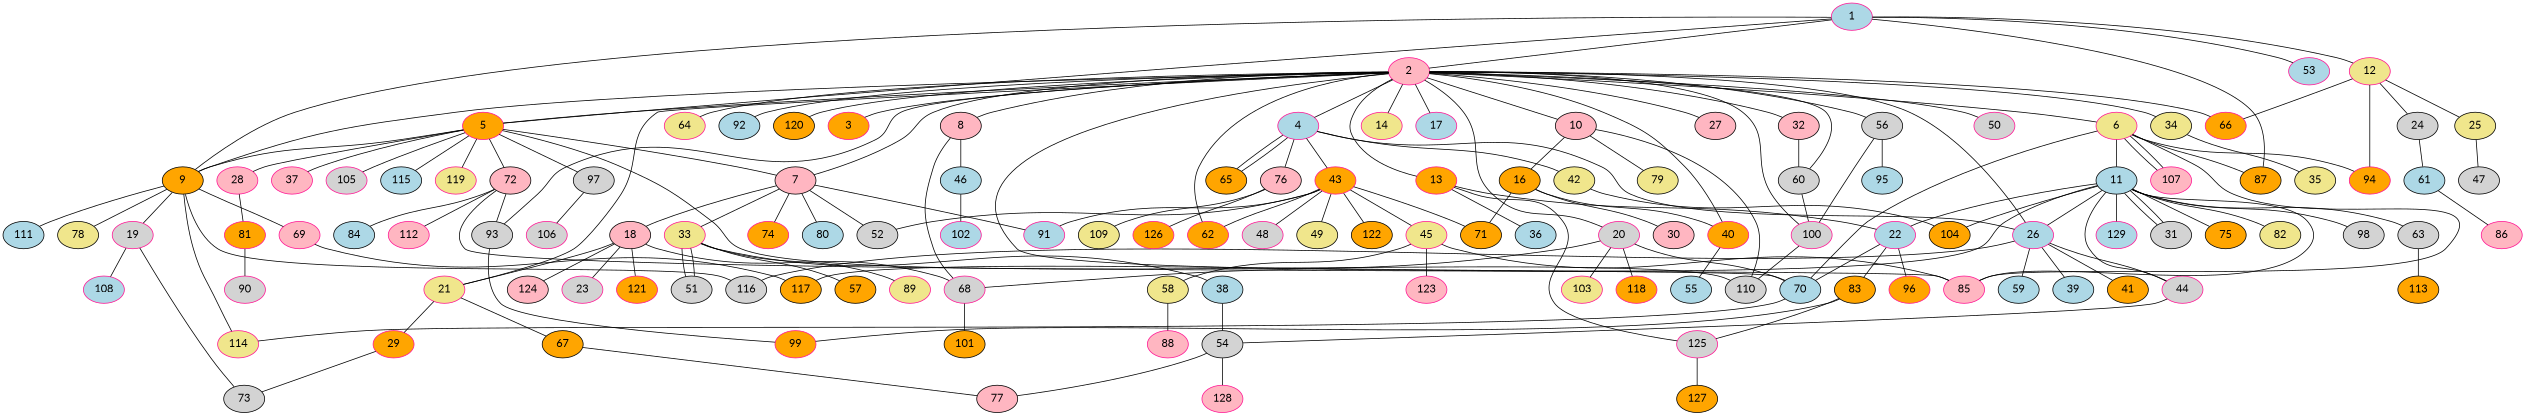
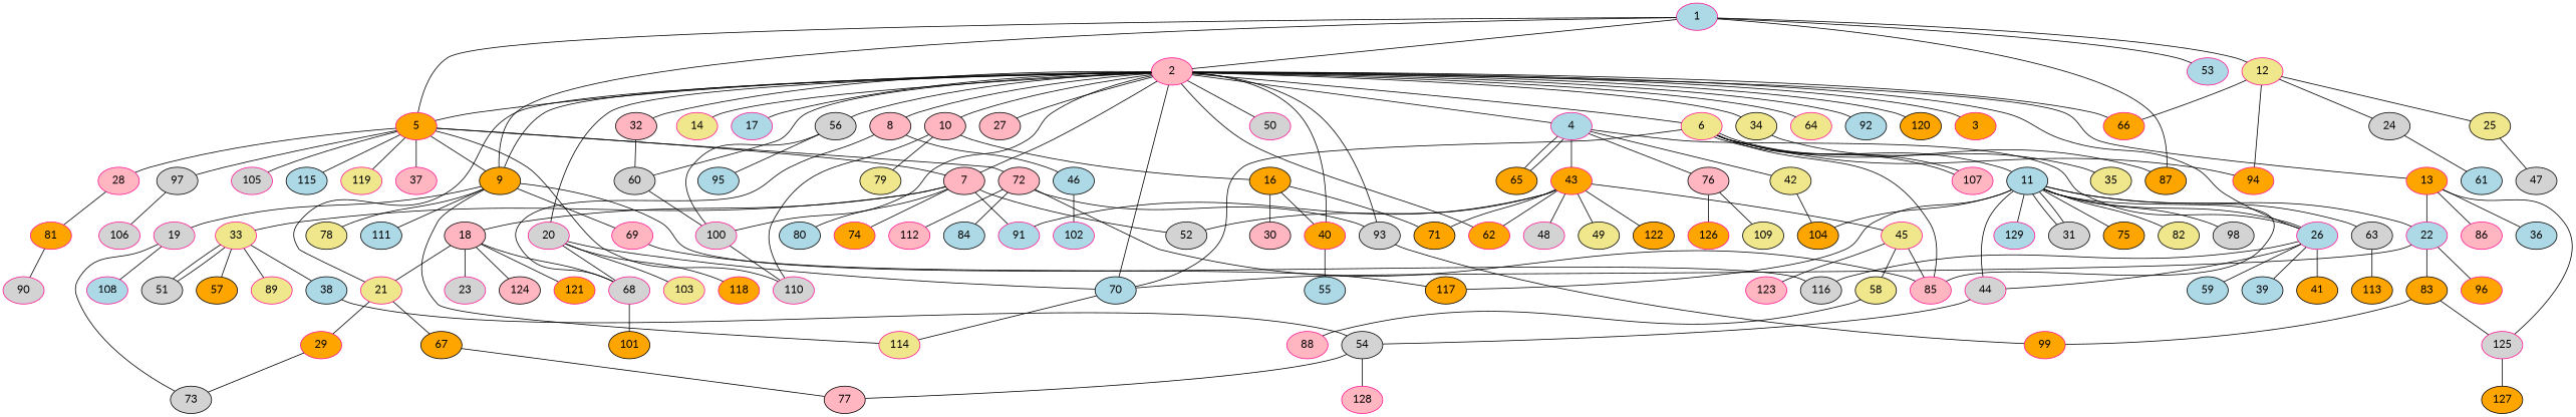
  graph {
    fontname=Lato
    node [color=black fillcolor=orange fontname=Lato style=filled]
    edge [fontname=Lato]
    1 [color=deeppink fillcolor=lightblue]
    2 [color=deeppink fillcolor=lightpink]
    5 [color=deeppink]
    9
    12 [color=deeppink fillcolor=khaki]
    53 [color=deeppink fillcolor=lightblue]
    87
    3 [color=deeppink]
    4 [color=deeppink fillcolor=lightblue]
    6 [color=deeppink fillcolor=khaki]
    7 [fillcolor=lightpink]
    8 [fillcolor=lightpink]
    10 [fillcolor=lightpink]
    13 [color=deeppink]
    14 [color=deeppink fillcolor=khaki]
    17 [color=deeppink fillcolor=lightblue]
    20 [color=deeppink fillcolor=lightgrey]
    21 [color=deeppink fillcolor=khaki]
    26 [color=deeppink fillcolor=lightblue]
    27 [fillcolor=lightpink]
    32 [fillcolor=lightpink]
    34 [fillcolor=khaki]
    40 [color=deeppink]
    50 [color=deeppink fillcolor=lightgrey]
    56 [fillcolor=lightgrey]
    60 [fillcolor=lightgrey]
    62 [color=deeppink]
    64 [color=deeppink fillcolor=khaki]
    66 [color=deeppink]
    70 [fillcolor=lightblue]
    92 [fillcolor=lightblue]
    93 [fillcolor=lightgrey]
    100 [color=deeppink fillcolor=lightgrey]
    120
    28 [color=deeppink fillcolor=lightpink]
    37 [color=deeppink fillcolor=lightpink]
    72 [fillcolor=lightpink]
    97 [fillcolor=lightgrey]
    105 [color=deeppink fillcolor=lightgrey]
-   110 [fillcolor=lightgrey]
+   110 [color=deeppink fillcolor=lightgrey]
    115 [fillcolor=lightblue]
    119 [color=deeppink fillcolor=khaki]
    19 [color=deeppink fillcolor=lightgrey]
    69 [color=deeppink fillcolor=lightpink]
    78 [fillcolor=khaki]
    111 [fillcolor=lightblue]
    114 [color=deeppink fillcolor=khaki]
    116 [fillcolor=lightgrey]
    94 [color=deeppink]
    24 [fillcolor=lightgrey]
    25 [fillcolor=khaki]
    42 [fillcolor=khaki]
    43 [color=deeppink]
    65
    76 [fillcolor=lightpink]
    11 [fillcolor=lightblue]
    85 [color=deeppink fillcolor=lightpink]
    107 [color=deeppink fillcolor=lightpink]
    18 [fillcolor=lightpink]
    33 [color=deeppink fillcolor=khaki]
    52 [fillcolor=lightgrey]
    74 [color=deeppink]
    80 [fillcolor=lightblue]
    91 [color=deeppink fillcolor=lightblue]
    46 [fillcolor=lightblue]
    68 [color=deeppink fillcolor=lightgrey]
    16
    79 [fillcolor=khaki]
    22 [color=deeppink fillcolor=lightblue]
    36 [fillcolor=lightblue]
    86 [color=deeppink fillcolor=lightpink]
    125 [color=deeppink fillcolor=lightgrey]
    103 [color=deeppink fillcolor=khaki]
    118 [color=deeppink]
    29 [color=deeppink]
    67
    44 [color=deeppink fillcolor=lightgrey]
    39 [fillcolor=lightblue]
    41
    59 [fillcolor=lightblue]
    35 [fillcolor=khaki]
    55 [fillcolor=lightblue]
    95 [fillcolor=lightblue]
    99 [color=deeppink]
    104
    71
    45 [color=deeppink fillcolor=khaki]
    48 [color=deeppink fillcolor=lightgrey]
    49 [fillcolor=khaki]
    122
    109 [fillcolor=khaki]
    126 [color=deeppink]
    81 [color=deeppink]
    84 [fillcolor=lightblue]
    112 [color=deeppink fillcolor=lightpink]
    106 [color=deeppink fillcolor=lightgrey]
    31 [fillcolor=lightgrey]
    63 [fillcolor=lightgrey]
    75
    82 [fillcolor=khaki]
    98 [fillcolor=lightgrey]
    117
    129 [color=deeppink fillcolor=lightblue]
    23 [color=deeppink fillcolor=lightgrey]
    121 [color=deeppink]
    124 [fillcolor=lightpink]
    38 [fillcolor=lightblue]
    51 [fillcolor=lightgrey]
    57
    89 [color=deeppink fillcolor=khaki]
    102 [color=deeppink fillcolor=lightblue]
    101
    73 [fillcolor=lightgrey]
    108 [color=deeppink fillcolor=lightblue]
    30 [fillcolor=lightpink]
    83
    96 [color=deeppink]
    54 [fillcolor=lightgrey]
    113
    61 [fillcolor=lightblue]
    47 [fillcolor=lightgrey]
    127
    77 [fillcolor=lightpink]
    90 [color=deeppink fillcolor=lightgrey]
    128 [color=deeppink fillcolor=lightpink]
    58 [fillcolor=khaki]
    123 [color=deeppink fillcolor=lightpink]
    88 [color=deeppink fillcolor=lightpink]
    1 -- 2
    1 -- 5
    1 -- 9
    1 -- 12
    1 -- 53
    1 -- 87
    2 -- 5
    2 -- 9
    2 -- 3
    2 -- 4
    2 -- 6
    2 -- 7
    2 -- 8
    2 -- 10
    2 -- 13
    2 -- 14
    2 -- 17
    2 -- 20
    2 -- 21
    2 -- 26
    2 -- 27
    2 -- 32
    2 -- 34
    2 -- 40
    2 -- 50
    2 -- 56
    2 -- 60
    2 -- 62
    2 -- 64
    2 -- 66
    2 -- 70
    2 -- 92
    2 -- 93
    2 -- 100
    2 -- 120
    5 -- 9
    5 -- 7
    5 -- 28
    5 -- 37
    5 -- 72
    5 -- 97
    5 -- 105
    5 -- 110
    5 -- 115
    5 -- 119
    9 -- 19
    9 -- 69
    9 -- 78
    9 -- 111
    9 -- 114
    9 -- 116
    12 -- 66
    12 -- 94
    12 -- 24
    12 -- 25
    4 -- 26
    4 -- 42
    4 -- 43
    4 -- 65
    4 -- 65
    4 -- 76
    6 -- 87
    6 -- 70
    6 -- 94
    6 -- 11
    6 -- 85
    6 -- 107
    6 -- 107
    7 -- 18
    7 -- 33
    7 -- 52
    7 -- 74
    7 -- 80
    7 -- 91
    8 -- 46
    8 -- 68
    10 -- 110
    10 -- 16
    10 -- 79
    13 -- 22
    13 -- 36
-   61 -- 86
+   13 -- 86
    13 -- 125
    20 -- 70
    20 -- 68
    20 -- 103
    20 -- 118
    21 -- 29
    21 -- 67
    26 -- 116
    26 -- 44
    26 -- 39
    26 -- 41
    26 -- 59
    32 -- 60
    34 -- 35
    40 -- 55
    56 -- 100
    56 -- 95
    60 -- 100
    70 -- 114
    93 -- 99
    100 -- 110
    28 -- 81
    72 -- 93
    72 -- 85
    72 -- 84
    72 -- 112
    97 -- 106
    19 -- 73
    19 -- 108
    69 -- 117
    24 -- 61
    25 -- 47
    42 -- 104
    43 -- 62
    43 -- 52
    43 -- 91
    43 -- 71
    43 -- 45
    43 -- 48
    43 -- 49
    43 -- 122
    76 -- 109
    76 -- 126
    11 -- 26
    11 -- 85
    11 -- 22
    11 -- 44
    11 -- 104
    11 -- 31
    11 -- 31
    11 -- 63
    11 -- 75
    11 -- 82
    11 -- 98
    11 -- 117
    11 -- 129
    18 -- 21
    18 -- 68
    18 -- 23
    18 -- 121
    18 -- 124
    33 -- 38
    33 -- 51
    33 -- 51
    33 -- 57
    33 -- 89
    46 -- 102
    68 -- 101
    16 -- 40
    16 -- 71
    16 -- 30
    22 -- 70
    22 -- 83
    22 -- 96
    125 -- 127
    29 -- 73
    67 -- 77
    44 -- 54
    45 -- 85
    45 -- 58
    45 -- 123
    81 -- 90
    63 -- 113
    38 -- 54
    83 -- 125
    83 -- 99
    54 -- 77
    54 -- 128
    58 -- 88
  }
